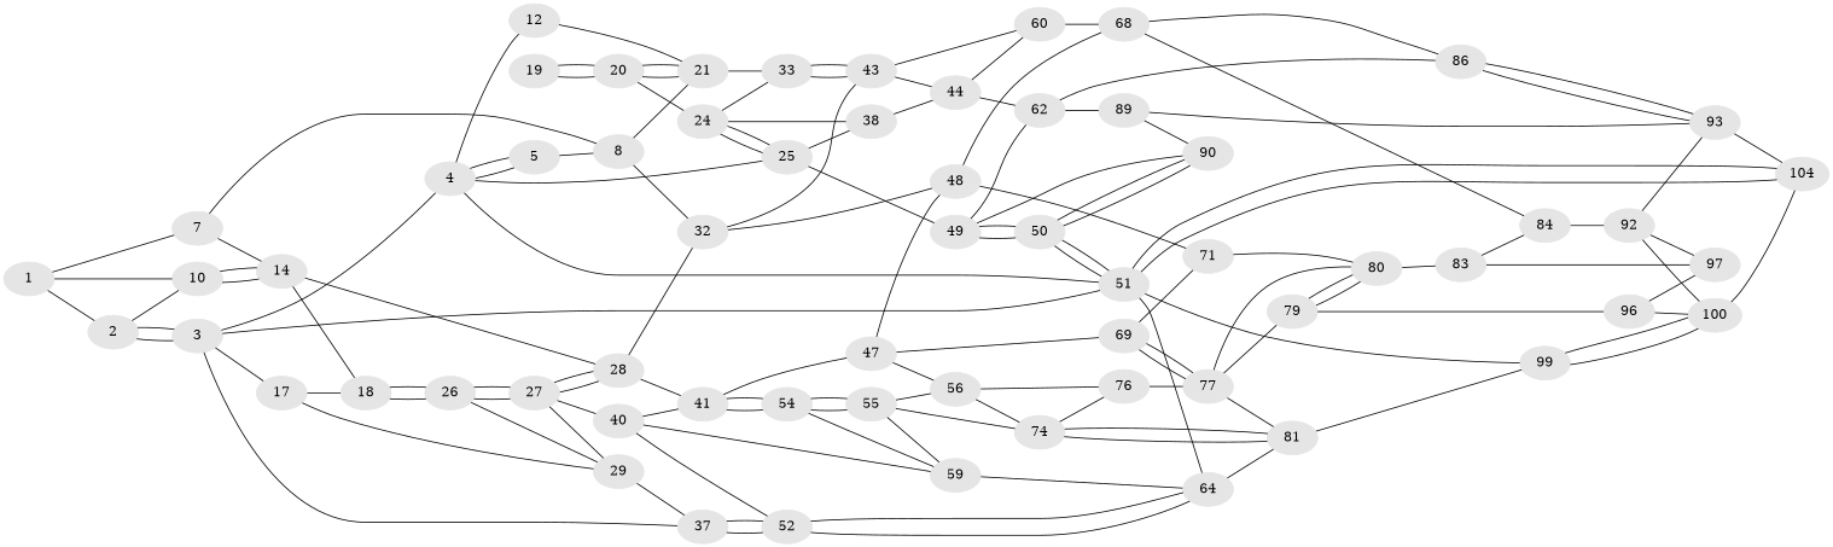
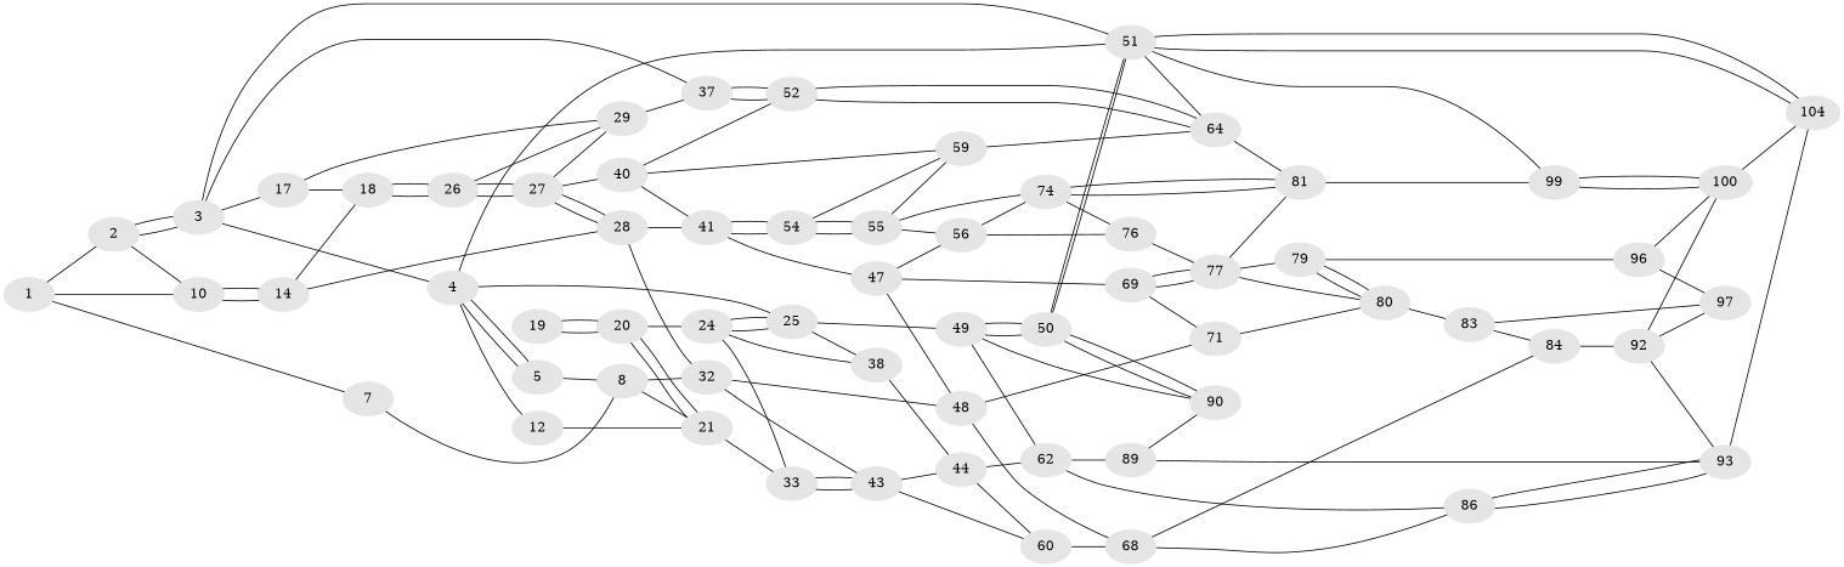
  graph {
    rankdir=LR
    node [color=gray90 style=filled]
    1 [super="+6"]
    2
    7
    10
    3 [super="+16"]
    8 [super="+30"]
    14 [super="+15"]
    4 [super="+11"]
    17
    37
    51 [super="+73"]
    5 [super="+9"]
    12 [super="+13"]
    25 [super="+39"]
    18
    29 [super="+35"]
    52
    64 [super="+65"]
    99
    104
    21 [super="+22"]
    38
    49 [super="+63"]
    32 [super="+45"]
    28 [super="+31"]
    33
    43 [super="+46"]
    48 [super="+67"]
    26
    41 [super="+42"]
    27 [super="+36"]
    20 [super="+23"]
    19
    24 [super="+34"]
    44 [super="+61"]
    62 [super="+87"]
    50
    90
    40 [super="+53"]
    59 [super="+66"]
    47 [super="+58"]
    54
    60
    68 [super="+85"]
    71
    56 [super="+57"]
    69 [super="+70"]
    55 [super="+72"]
    86
    89
    74 [super="+75"]
    76
    77 [super="+78"]
    84 [super="+91"]
    80 [super="+82"]
    81 [super="+88"]
    100 [super="+103"]
    93 [super="+98"]
    92 [super="+102"]
    79 [super="+95"]
    83 [super="+94"]
    96 [super="+101"]
    97
    1 -- 2
    1 -- 7
    1 -- 10
    2 -- 10
    2 -- 3
    2 -- 3
    7 -- 8
-   7 -- 14
    10 -- 14
    10 -- 14
    3 -- 4
    3 -- 17
    3 -- 37
    3 -- 51
    8 -- 21
    8 -- 32
    14 -- 18
    14 -- 28
    4 -- 51
    4 -- 5
    4 -- 5
    4 -- 12
    4 -- 25
    17 -- 18
    17 -- 29
    37 -- 52
    37 -- 52
    51 -- 64
    51 -- 99
    51 -- 104
    51 -- 104
    5 -- 8
    12 -- 21
    25 -- 38
    25 -- 49
    18 -- 26
    18 -- 26
    29 -- 37
    52 -- 64
    52 -- 64
    64 -- 81
    99 -- 100
    99 -- 100
    21 -- 33
    38 -- 44
    49 -- 62
    49 -- 50
    49 -- 50
    49 -- 90
    32 -- 43
    32 -- 48
    28 -- 32
    28 -- 41
    33 -- 43
    33 -- 43
    43 -- 44
    43 -- 60
    48 -- 68
    48 -- 71
    26 -- 29
    26 -- 27
    26 -- 27
    41 -- 47
    41 -- 54
    41 -- 54
    27 -- 29
    27 -- 28
    27 -- 28
    27 -- 40
    20 -- 21
    20 -- 21
    20 -- 24
    19 -- 20 [weight=2]
    19 -- 20
    24 -- 25
    24 -- 25
    24 -- 38
    24 -- 33
    44 -- 62
    44 -- 60
    62 -- 86
    62 -- 89
    50 -- 51
    50 -- 51
    50 -- 90
    50 -- 90
    40 -- 52
    40 -- 41
    40 -- 59
    59 -- 64
    47 -- 48
    47 -- 56
    47 -- 69
    54 -- 59
    54 -- 55
    54 -- 55
    60 -- 68
    68 -- 86
    68 -- 84
    71 -- 80
    56 -- 74
    56 -- 76
    69 -- 71
    69 -- 77
    69 -- 77
    55 -- 59
    55 -- 56
    55 -- 74
    86 -- 93
    86 -- 93
    89 -- 90
    89 -- 93
    74 -- 76
    74 -- 81
    74 -- 81
    76 -- 77
    77 -- 80
    77 -- 81
    77 -- 79
    84 -- 92
    80 -- 83
    81 -- 99
    100 -- 104
    93 -- 104
    92 -- 100
    92 -- 93
    92 -- 97
    79 -- 80
    79 -- 80
    79 -- 96 [weight=2]
    83 -- 84 [weight=2]
    83 -- 97
    96 -- 100
    96 -- 97
  }
